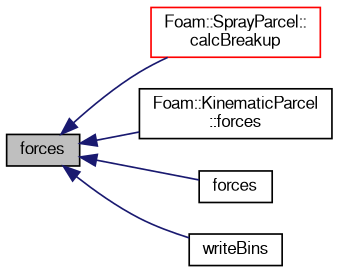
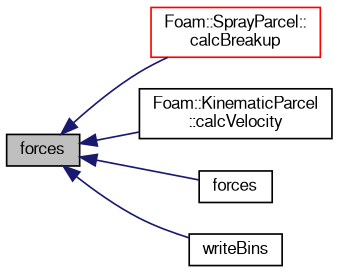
  digraph {
    rankdir=LR
    node [color=black fontname=FreeSans fontsize=10 shape=record]
    edge [color=midnightblue dir=back fontname=FreeSans fontsize=10 labelfontname=FreeSans labelfontsize=10 style=solid]
    n1 [fillcolor=grey75 fontcolor=black height=0.2 label=forces style=filled width=0.4]
    n2 [color=red height=0.2 label="Foam::SprayParcel::\lcalcBreakup" width=0.4]
-   n3 [height=0.2 label="Foam::KinematicParcel\l::forces" width=0.4]
+   n3 [height=0.2 label="Foam::KinematicParcel\l::calcVelocity" width=0.4]
    n4 [height=0.2 label=forces width=0.4]
    n5 [height=0.2 label=writeBins width=0.4]
    n1 -> n2
    n1 -> n3
    n1 -> n4
    n1 -> n5
  }
